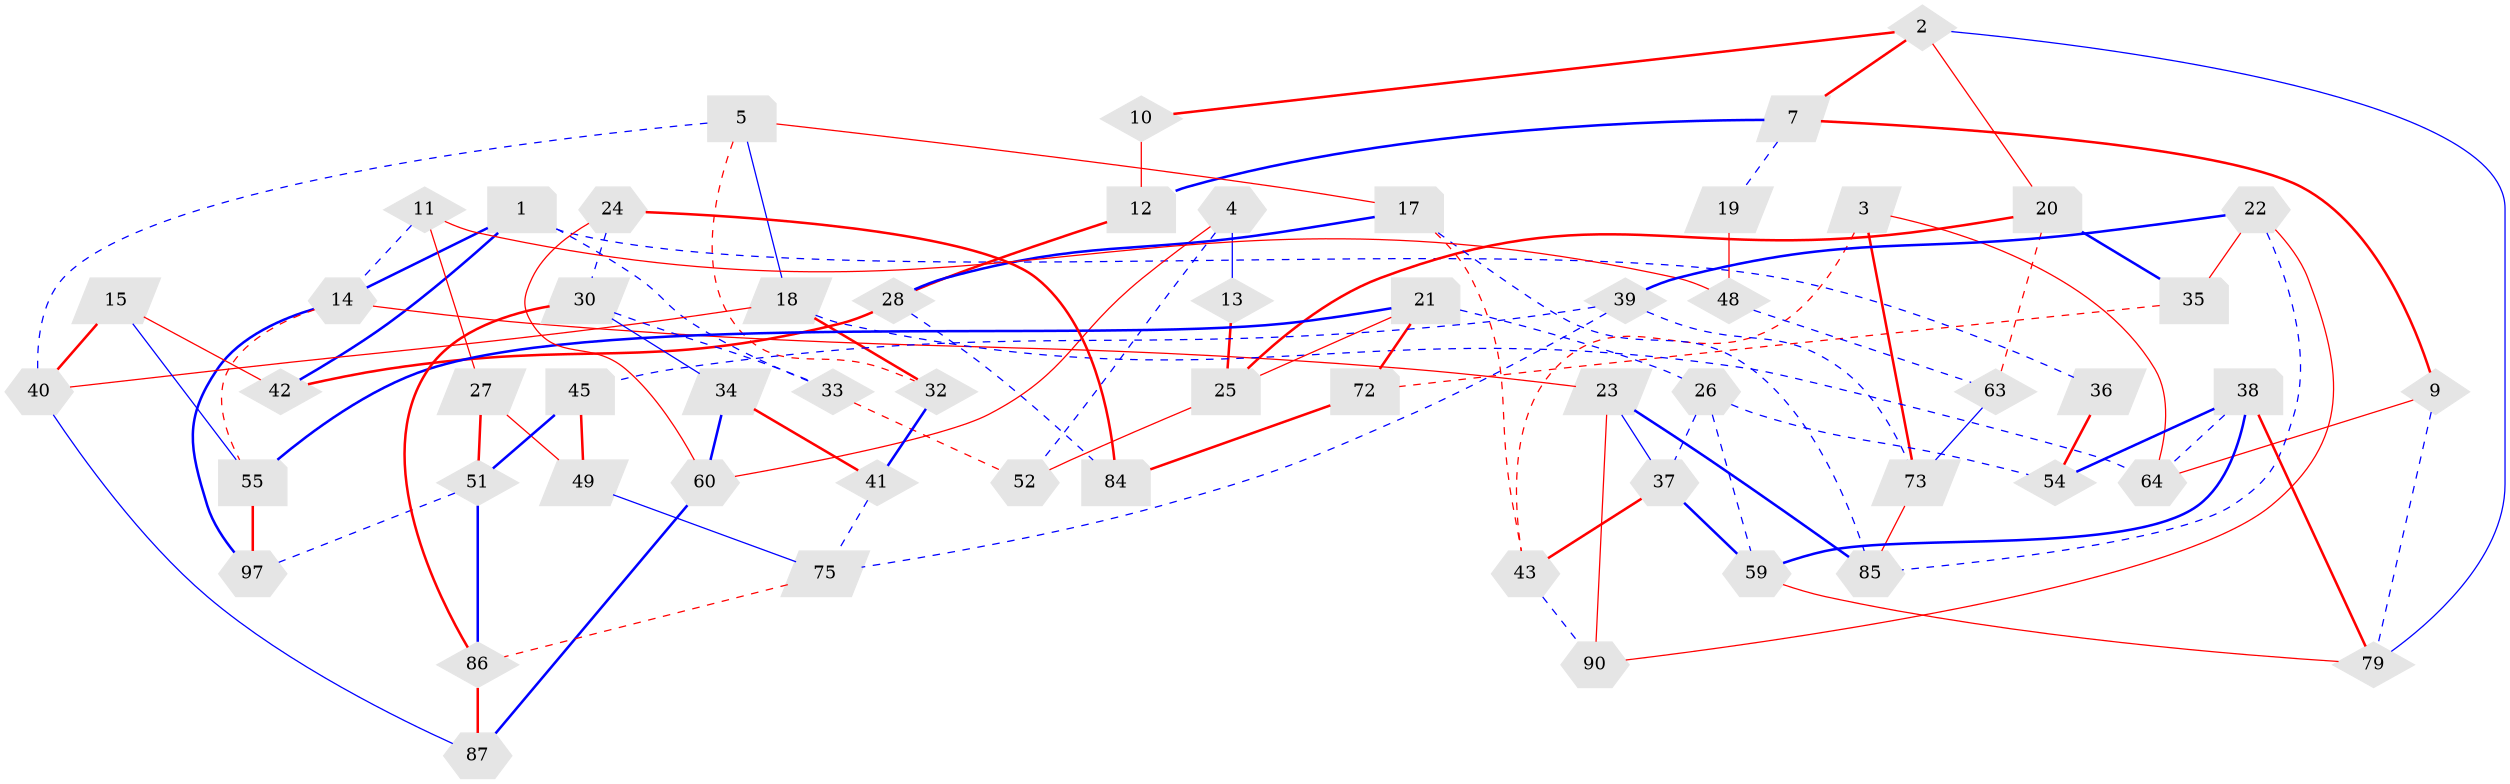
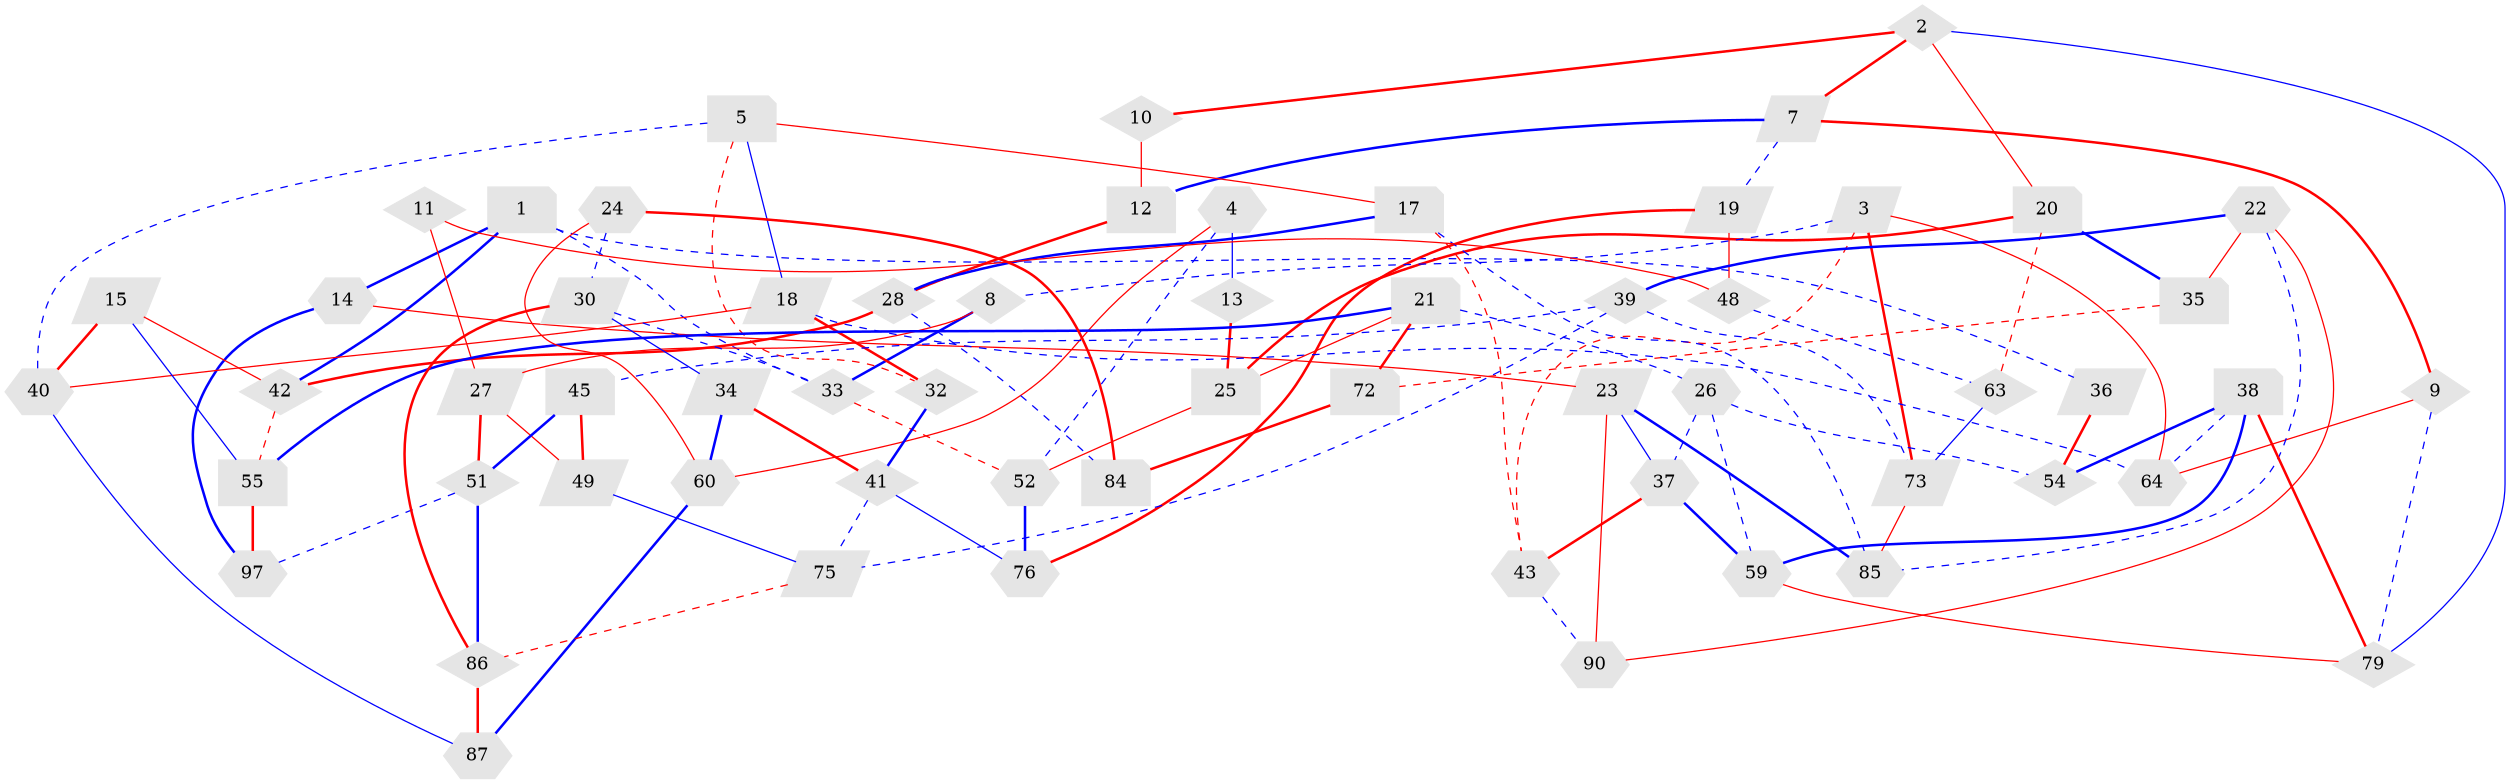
  graph {
    node [color=gray90 shape=diamond style=filled]
    edge [color=blue style=bold]
    1 [shape=note super="+16"]
    14 [shape=hexagon super="+44"]
    33 [super="+67"]
    36 [shape=parallelogram]
    42 [super="+69"]
    23 [shape=parallelogram super="+29"]
    97 [shape=hexagon]
    52 [shape=hexagon super="+96"]
    54 [super="+56"]
    55 [shape=note super="+95"]
    2 [super="+94"]
    7 [shape=parallelogram super="+78"]
    10
    20 [shape=note super="+70"]
    79 [super="+82"]
    9
    12 [shape=note super="+53"]
    19 [shape=parallelogram]
    25 [shape=note super="+92"]
    35 [shape=note]
    63
    3 [shape=parallelogram super="+6"]
+   8
    43 [shape=hexagon super="+66"]
    64 [shape=hexagon super="+98"]
    73 [shape=parallelogram super="+91"]
    27 [shape=parallelogram super="+58"]
    90 [shape=hexagon]
    85 [shape=hexagon super="+88"]
    4 [shape=hexagon super="+50"]
    13
    60 [shape=hexagon super="+99"]
+   76 [shape=hexagon]
    87 [shape=hexagon]
    5 [shape=note super="+74"]
    17 [shape=note super="+62"]
    18 [shape=parallelogram super="+81"]
    32
    40 [shape=hexagon super="+80"]
    28 [super="+46"]
    41 [super="+57"]
    48
    49 [shape=parallelogram]
    51 [super="+93"]
    11
    84 [shape=note]
    37 [shape=hexagon super="+47"]
    15 [shape=parallelogram]
    72 [shape=note]
    21 [shape=note super="+31"]
    26 [shape=hexagon super="+65"]
    59 [shape=hexagon super="+61"]
    22 [shape=hexagon super="+77"]
    39 [super="+83"]
    45 [shape=note]
    75 [shape=parallelogram super="+89"]
    30 [shape=parallelogram super="+68"]
    34 [shape=parallelogram]
    86 [super="+100"]
    24 [shape=hexagon]
    38 [shape=note super="+71"]
    1 -- 14
    1 -- 33 [style=dashed]
    1 -- 36 [style=dashed]
    1 -- 42
    14 -- 23 [color=red style=solid]
    14 -- 97
    33 -- 52 [color=red style=dashed]
    36 -- 54 [color=red weight=2]
-   14 -- 55 [color=red style=dashed]
+   42 -- 55 [color=red style=dashed]
    23 -- 90 [color=red style=solid]
    23 -- 85
    23 -- 37 [style=solid]
+   52 -- 76
    55 -- 97 [color=red]
    2 -- 7 [color=red]
    2 -- 10 [color=red]
    2 -- 20 [color=red style=solid]
    2 -- 79 [style=solid]
    7 -- 9 [color=red]
    7 -- 12
    7 -- 19 [style=dashed]
    10 -- 12 [color=red style=solid weight=2]
    20 -- 25 [color=red]
    20 -- 35
    20 -- 63 [color=red style=dashed]
    9 -- 79 [style=dashed]
    9 -- 64 [color=red style=solid]
    12 -- 28 [color=red]
+   19 -- 76 [color=red]
    19 -- 48 [color=red style=solid]
    25 -- 52 [color=red style=solid]
    35 -- 72 [color=red style=dashed]
    63 -- 73 [style=solid]
+   3 -- 8 [style=dashed]
    3 -- 43 [color=red style=dashed]
    3 -- 64 [color=red style=solid]
    3 -- 73 [color=red]
+   8 -- 33
+   8 -- 27 [color=red style=solid]
    43 -- 90 [style=dashed]
    73 -- 85 [color=red style=solid]
    27 -- 49 [color=red style=solid]
    27 -- 51 [color=red]
    4 -- 52 [style=dashed]
    4 -- 13 [style=solid weight=2]
    4 -- 60 [color=red style=solid]
    13 -- 25 [color=red]
    60 -- 87
    5 -- 17 [color=red style=solid]
    5 -- 18 [style=solid]
    5 -- 32 [color=red style=dashed]
    5 -- 40 [style=dashed]
    17 -- 43 [color=red style=dashed]
    17 -- 85 [style=dashed]
    17 -- 28
    18 -- 64 [style=dashed]
    18 -- 32 [color=red]
    18 -- 40 [color=red style=solid]
    32 -- 41
    40 -- 87 [style=solid]
    28 -- 42 [color=red]
    28 -- 84 [style=dashed]
+   41 -- 76 [style=solid]
    41 -- 75 [style=dashed]
    48 -- 63 [style=dashed]
    49 -- 75 [style=solid]
    51 -- 97 [style=dashed]
    51 -- 86
-   11 -- 14 [style=dashed]
    11 -- 27 [color=red style=solid]
    11 -- 48 [color=red style=solid]
    37 -- 43 [color=red]
    37 -- 59
    15 -- 42 [color=red style=solid]
    15 -- 55 [style=solid]
    15 -- 40 [color=red]
    72 -- 84 [color=red]
    21 -- 55
    21 -- 25 [color=red style=solid]
    21 -- 72 [color=red]
    21 -- 26 [style=dashed]
    26 -- 54 [style=dashed]
    26 -- 37 [style=dashed]
    26 -- 59 [style=dashed]
    59 -- 79 [color=red style=solid]
    22 -- 35 [color=red style=solid]
    22 -- 90 [color=red style=solid]
    22 -- 85 [style=dashed]
    22 -- 39
    39 -- 73 [style=dashed]
    39 -- 45 [style=dashed]
    39 -- 75 [style=dashed]
    45 -- 49 [color=red]
    45 -- 51
    75 -- 86 [color=red style=dashed]
    30 -- 33 [style=dashed]
    30 -- 34 [style=solid]
    30 -- 86 [color=red]
    34 -- 60
    34 -- 41 [color=red]
    86 -- 87 [color=red]
    24 -- 60 [color=red style=solid]
    24 -- 84 [color=red]
    24 -- 30 [style=dashed]
    38 -- 54
    38 -- 79 [color=red]
    38 -- 64 [style=dashed]
    38 -- 59
  }
